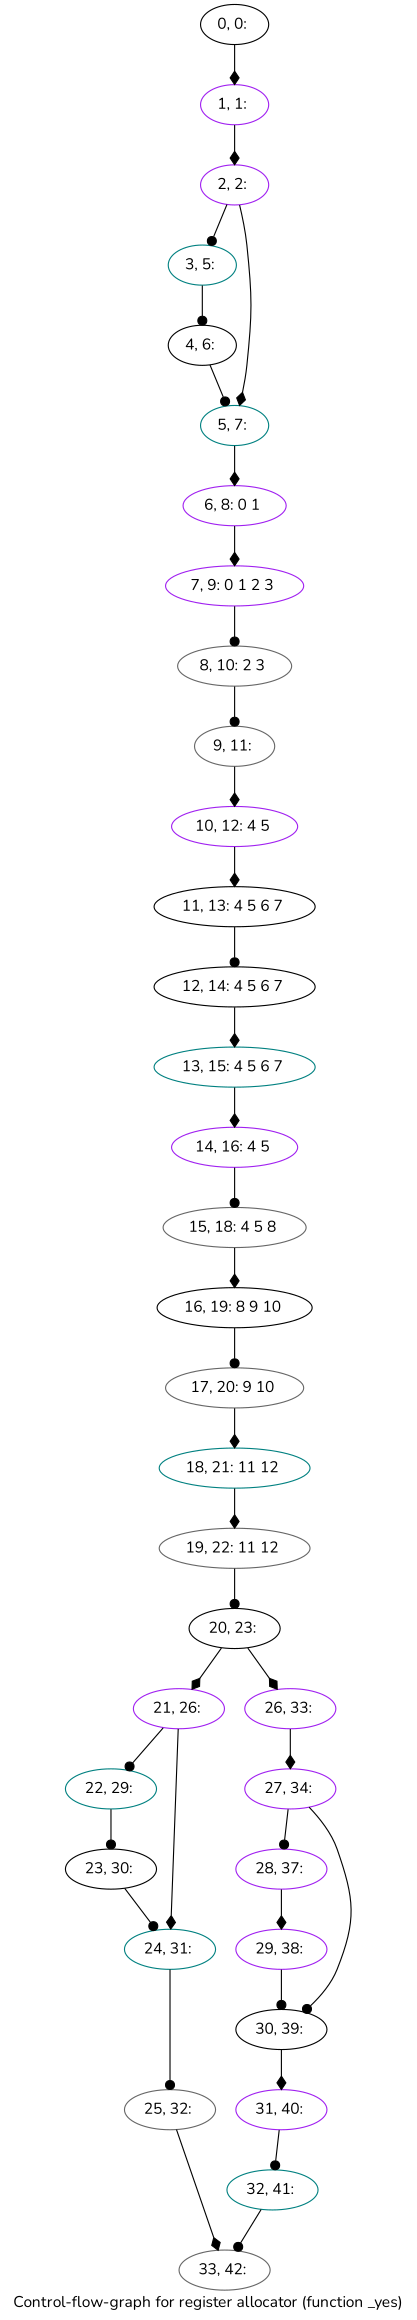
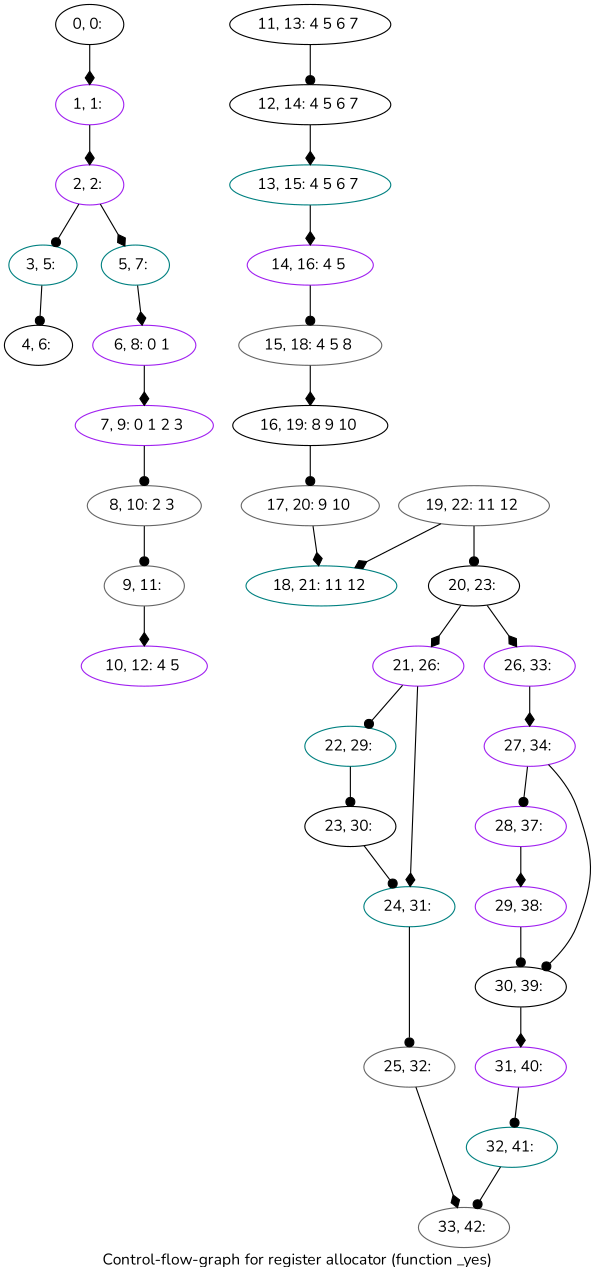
  digraph {
    fontname=Nunito
    label="Control-flow-graph for register allocator (function _yes)"
    node [color=purple fontname=Nunito]
    edge [arrowhead=diamond fontname=Nunito]
    n1 [color=black label="0, 0: "]
    n2 [label="1, 1: "]
    n3 [label="2, 2: "]
    n4 [color=teal label="3, 5: "]
    n5 [color=teal label="5, 7: "]
    n6 [color=black label="4, 6: "]
    n7 [label="6, 8: 0 1 "]
    n8 [label="7, 9: 0 1 2 3 "]
    n9 [color=gray40 label="8, 10: 2 3 "]
    n10 [color=gray40 label="9, 11: "]
    n11 [label="10, 12: 4 5 "]
    n12 [color=black label="11, 13: 4 5 6 7 "]
    n13 [color=black label="12, 14: 4 5 6 7 "]
    n14 [color=teal label="13, 15: 4 5 6 7 "]
    n15 [label="14, 16: 4 5 "]
    n16 [color=gray40 label="15, 18: 4 5 8 "]
    n17 [color=black label="16, 19: 8 9 10 "]
    n18 [color=gray40 label="17, 20: 9 10 "]
    n19 [color=teal label="18, 21: 11 12 "]
    n20 [color=gray40 label="19, 22: 11 12 "]
    n21 [color=black label="20, 23: "]
    n22 [label="21, 26: "]
    n23 [label="26, 33: "]
    n24 [color=teal label="22, 29: "]
    n25 [color=teal label="24, 31: "]
    n26 [label="27, 34: "]
    n27 [color=black label="23, 30: "]
    n28 [color=gray40 label="25, 32: "]
    n29 [color=gray40 label="33, 42: "]
    n30 [color=teal label="32, 41: "]
    n31 [label="28, 37: "]
    n32 [color=black label="30, 39: "]
    n33 [label="29, 38: "]
    n34 [label="31, 40: "]
    n1 -> n2
    n2 -> n3
    n3 -> n4 [arrowhead=dot]
    n3 -> n5
    n4 -> n6 [arrowhead=dot]
    n5 -> n7
-   n6 -> n5 [arrowhead=dot]
    n7 -> n8
    n8 -> n9 [arrowhead=dot]
    n9 -> n10 [arrowhead=dot]
    n10 -> n11
-   n11 -> n12
    n12 -> n13 [arrowhead=dot]
    n13 -> n14
    n14 -> n15
    n15 -> n16 [arrowhead=dot]
    n16 -> n17
    n17 -> n18 [arrowhead=dot]
    n18 -> n19
-   n19 -> n20
+   n20 -> n19
    n20 -> n21 [arrowhead=dot]
    n21 -> n22
    n21 -> n23
    n22 -> n24 [arrowhead=dot]
    n22 -> n25
    n23 -> n26
    n24 -> n27 [arrowhead=dot]
    n25 -> n28 [arrowhead=dot]
    n26 -> n31 [arrowhead=dot]
    n26 -> n32 [arrowhead=dot]
    n27 -> n25 [arrowhead=dot]
    n28 -> n29
    n30 -> n29 [arrowhead=dot]
    n31 -> n33
    n32 -> n34
    n33 -> n32 [arrowhead=dot]
    n34 -> n30 [arrowhead=dot]
  }
